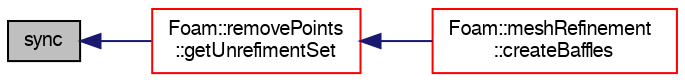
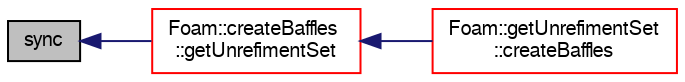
  digraph {
    rankdir=LR
    node [color=red fontname=FreeSans fontsize=10 shape=record]
    edge [color=midnightblue dir=back fontname=FreeSans fontsize=10 labelfontname=FreeSans labelfontsize=10 style=solid]
    n1 [color=black fillcolor=grey75 fontcolor=black height=0.2 label=sync style=filled width=0.4]
-   n2 [height=0.2 label="Foam::removePoints\l::getUnrefimentSet" width=0.4]
-   n3 [height=0.2 label="Foam::meshRefinement\l::createBaffles" width=0.4]
+   n2 [height=0.2 label="Foam::createBaffles\l::getUnrefimentSet" width=0.4]
+   n3 [height=0.2 label="Foam::getUnrefimentSet\l::createBaffles" width=0.4]
    n1 -> n2
    n2 -> n3
  }
